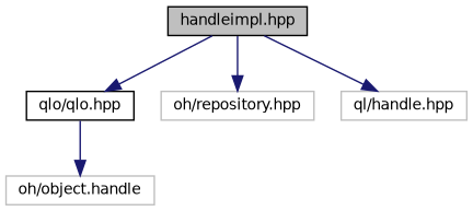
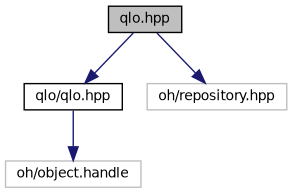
  digraph {
    node [color=grey75 fillcolor=white fontname=Helvetica fontsize=10 shape=record style=filled]
    edge [color=midnightblue fontname=Helvetica fontsize=10 labelfontname=Helvetica labelfontsize=10 style=solid]
-   n1 [color=black fillcolor=grey75 fontcolor=black height=0.2 label="handleimpl.hpp" width=0.4]
+   n1 [color=black fillcolor=grey75 fontcolor=black height=0.2 label="qlo.hpp" width=0.4]
    n2 [color=black height=0.2 label="qlo/qlo.hpp" width=0.4]
    n3 [height=0.2 label="oh/repository.hpp" width=0.4]
-   n4 [height=0.2 label="ql/handle.hpp" width=0.4]
    n5 [height=0.2 label="oh/object.handle" width=0.4]
    n1 -> n2
    n1 -> n3
-   n1 -> n4
    n2 -> n5
  }
